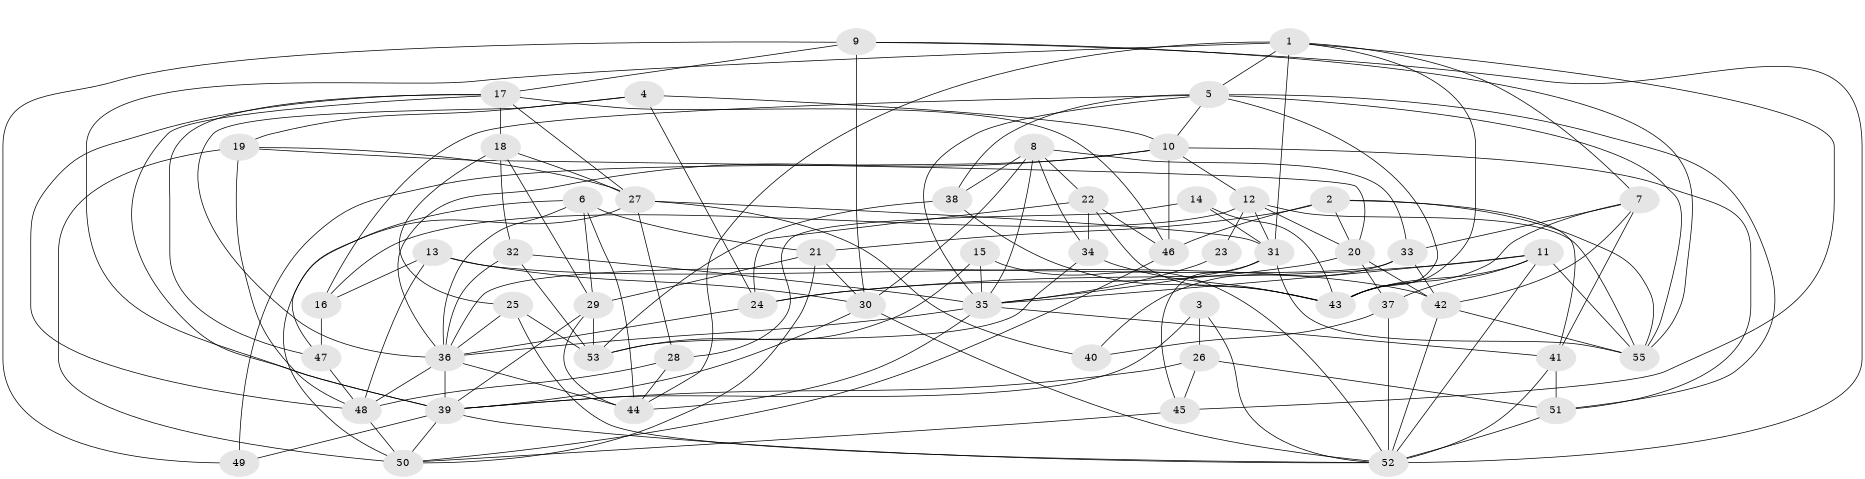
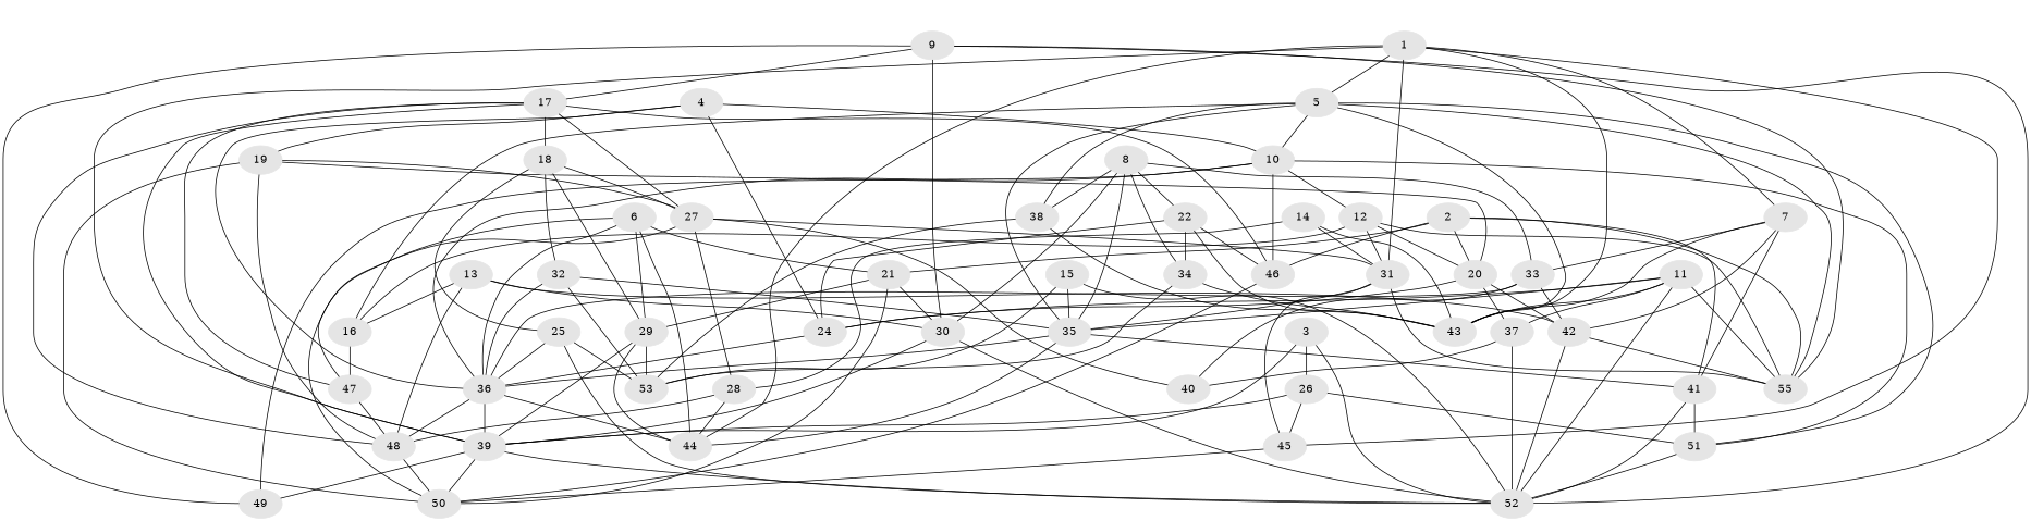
  graph {
    node [color=gray90 style=filled]
    edge [weight=1.0]
    1
    5
    7
    31
    39
    43
    44
    45
    55
    10
    16
    35
    38
    51
    41
    33
    42
    52
    49
    50
    2
    20
    21
    46
    24
    37
    29
    30
    3
    26
    4
    19
    36
    12
    48
    27
    47
    53
    6
    40
    8
    22
    34
    9
    17
    18
-   23
    11
    13
    14
    28
    15
    25
    32
    1 -- 5
    1 -- 7
    1 -- 31
    1 -- 39
    1 -- 43
    1 -- 44
    1 -- 45
    5 -- 43
    5 -- 55
    5 -- 10
    5 -- 16
    5 -- 35
    5 -- 38
    5 -- 51
    7 -- 43
    7 -- 41
    7 -- 33
    7 -- 42 [weight=2.0]
    31 -- 45
    31 -- 55
    31 -- 35
    39 -- 52
    39 -- 49 [weight=2.0]
    39 -- 50
    45 -- 50
    10 -- 51
    10 -- 49
    10 -- 46
    10 -- 36
    10 -- 12
    16 -- 47 [weight=2.0]
    35 -- 44
    35 -- 41
    35 -- 36
    38 -- 43
    38 -- 53
    51 -- 52
    41 -- 51
    41 -- 52
    33 -- 42
    33 -- 36
    33 -- 40
    42 -- 55
    42 -- 52
    2 -- 55
    2 -- 41
    2 -- 20
    2 -- 21
    2 -- 46
    20 -- 42
    20 -- 24
    20 -- 37
    21 -- 50
    21 -- 29
    21 -- 30
    46 -- 50
    24 -- 36
    37 -- 52
    37 -- 40
    29 -- 39
    29 -- 44
    29 -- 53
    30 -- 39
    30 -- 52
    3 -- 39
    3 -- 52
    3 -- 26
    26 -- 39
    26 -- 45
    26 -- 51
    4 -- 10
    4 -- 24
    4 -- 19
    4 -- 36
    19 -- 50 [weight=2.0]
    19 -- 20 [weight=2.0]
    19 -- 48 [weight=2.0]
    19 -- 27
    36 -- 39
    36 -- 44
    36 -- 48
    12 -- 31
    12 -- 55
    12 -- 16
    12 -- 20
-   12 -- 23
    48 -- 50
    27 -- 31
    27 -- 50
    27 -- 40
    27 -- 28
    47 -- 48
    6 -- 44 [weight=2.0]
    6 -- 21
    6 -- 29
    6 -- 36 [weight=2.0]
    6 -- 47
    8 -- 35
    8 -- 38
    8 -- 33
    8 -- 30
    8 -- 22
    8 -- 34
    22 -- 43
    22 -- 46
    22 -- 24
    22 -- 34
    34 -- 43
    34 -- 53
    9 -- 55
    9 -- 52
    9 -- 49
    9 -- 30
    9 -- 17
    17 -- 39
    17 -- 46
    17 -- 48
    17 -- 27
    17 -- 47
    17 -- 18
    18 -- 29
    18 -- 27
    18 -- 25
    18 -- 32
-   23 -- 35
    11 -- 43
    11 -- 55
    11 -- 35
    11 -- 52
    11 -- 24
    11 -- 37
    13 -- 16
    13 -- 42
    13 -- 30
    13 -- 48
    14 -- 31
    14 -- 43
    14 -- 28
    28 -- 44
    28 -- 48 [weight=2.0]
    15 -- 35
    15 -- 52
    15 -- 53
    25 -- 52
    25 -- 36
    25 -- 53
    32 -- 35
    32 -- 36
    32 -- 53
  }
